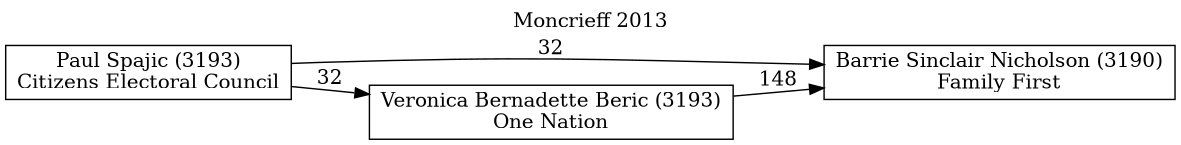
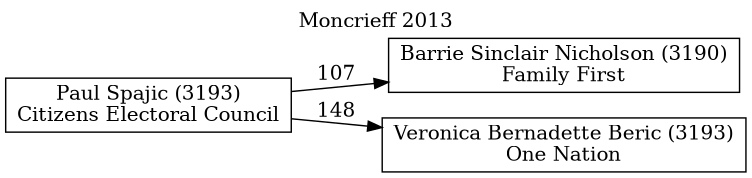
  digraph {
    label="Moncrieff 2013"
    labelloc=t
    mclimit=10
    rankdir=LR
    node [shape=box]
    n1 [label="Barrie Sinclair Nicholson (3190)\nFamily First"]
    n2 [label="Veronica Bernadette Beric (3193)\nOne Nation"]
    n3 [label="Paul Spajic (3193)\nCitizens Electoral Council"]
-   n2 -> n1 [label=148]
-   n3 -> n1 [label=32]
-   n3 -> n2 [label=32]
+   n3 -> n1 [label=107]
+   n3 -> n2 [label=148]
  }
